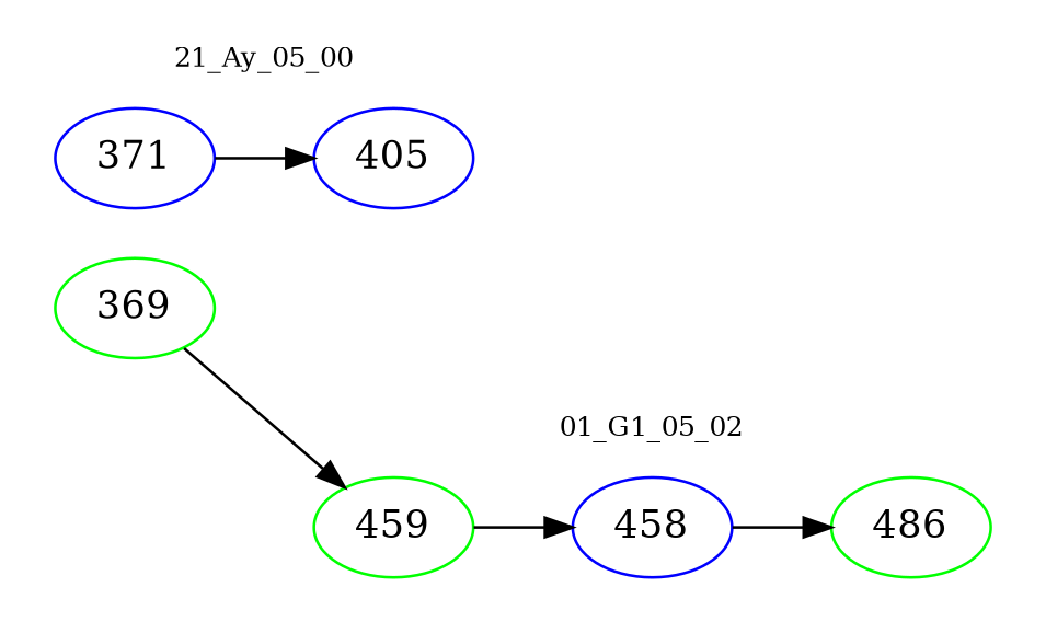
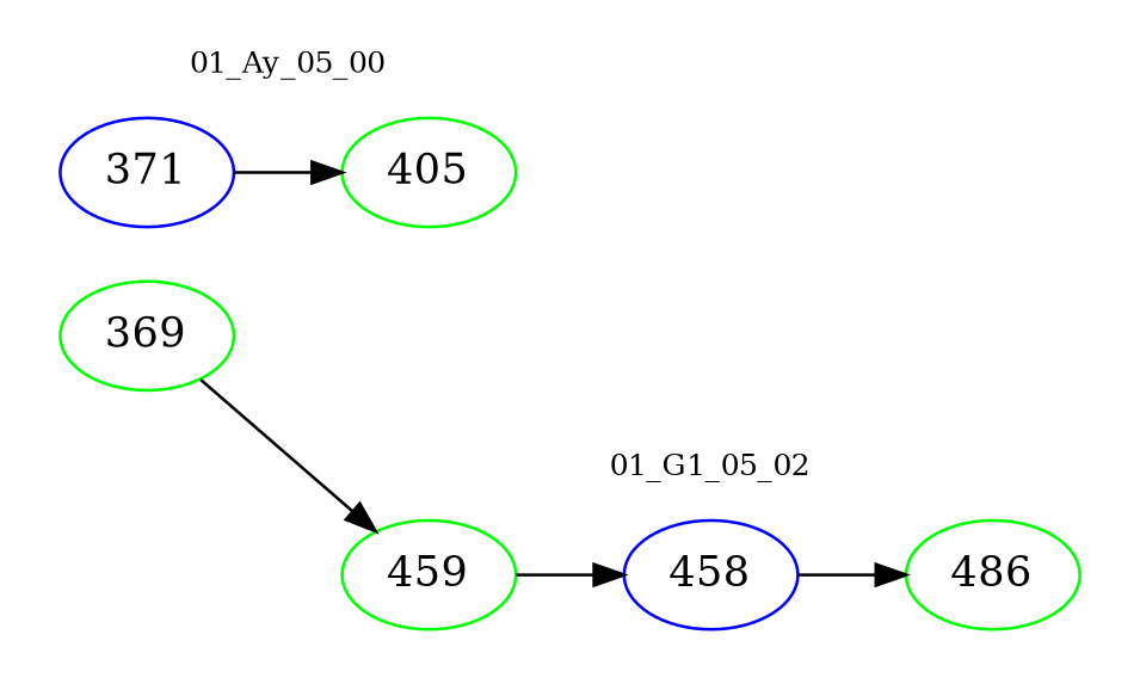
  digraph {
    rankdir=LR
    node [color=green]
    edge [color=black]
    n1 [label=369]
    n2 [color=blue label=371]
-   n3 [color=blue label=405]
+   n3 [label=405]
    n4 [label=459]
    n5 [color=blue label=458]
    n6 [label=486]
    subgraph cluster_1 {
      color=white
      fontsize=10
-     label="21_Ay_05_00"
+     label="01_Ay_05_00"
      n1
      n2
      n3
    }
    subgraph cluster_2 {
      color=white
      fontsize=10
      label="01_G1_05_02"
      n4
      n5
      n6
    }
    n1 -> n4
    n2 -> n3
    n4 -> n5
    n5 -> n6
  }
